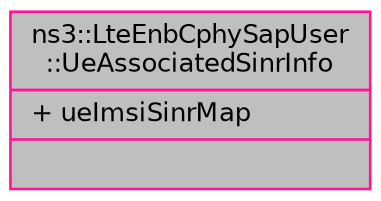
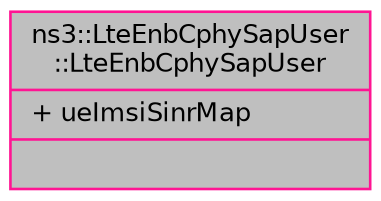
  digraph {
-   n1 [color=deeppink fillcolor=grey75 fontcolor=black fontname=Helvetica fontsize=10 height=0.2 label="{ns3::LteEnbCphySapUser\l::UeAssociatedSinrInfo\n|+ ueImsiSinrMap\l|}" shape=record style=filled width=0.4]
+   n1 [color=deeppink fillcolor=grey75 fontcolor=black fontname=Helvetica fontsize=10 height=0.2 label="{ns3::LteEnbCphySapUser\l::LteEnbCphySapUser\n|+ ueImsiSinrMap\l|}" shape=record style=filled width=0.4]
  }
